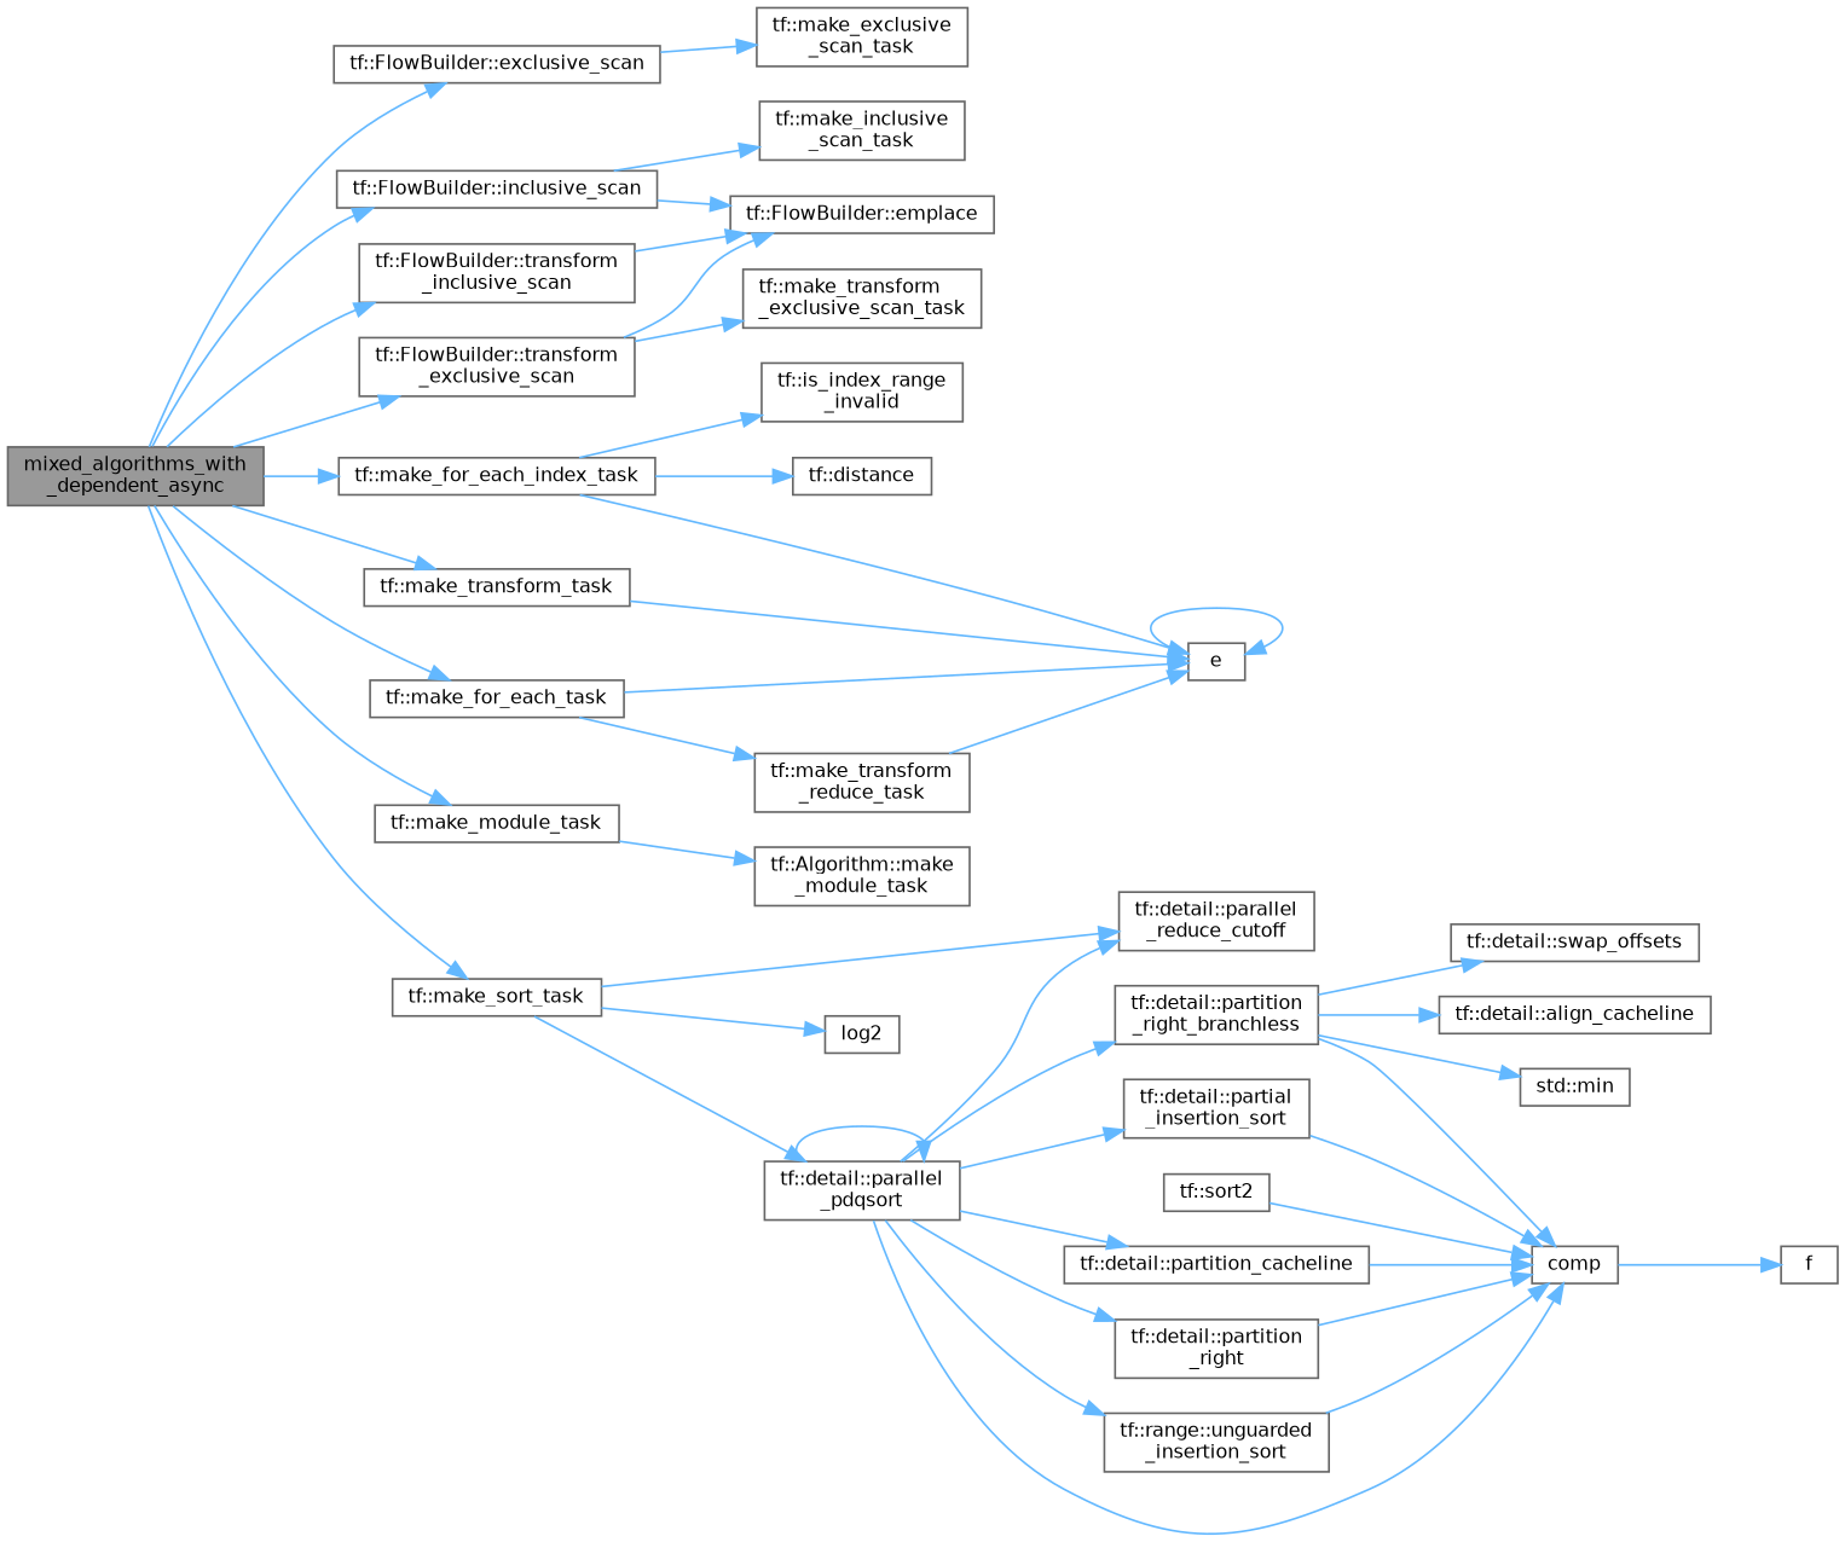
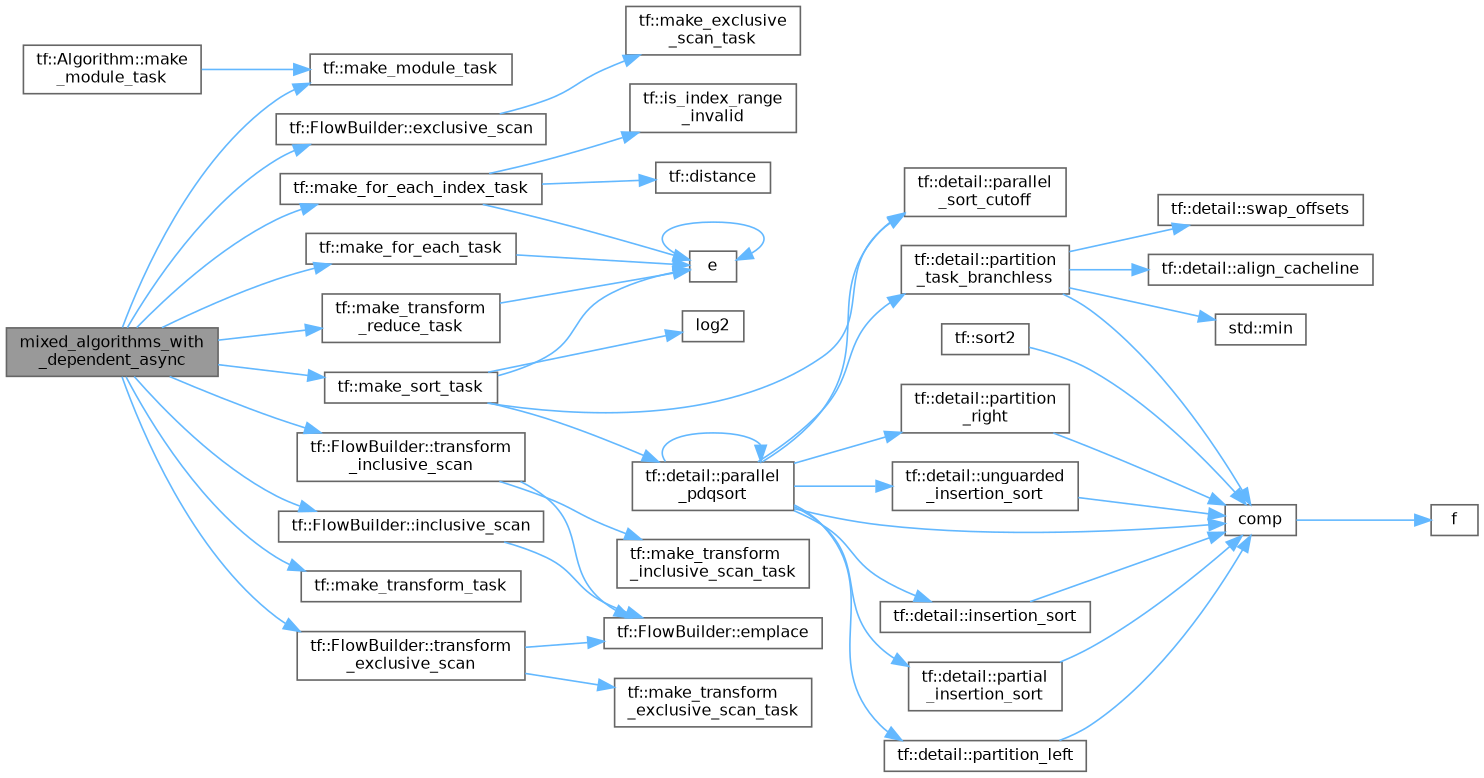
  digraph {
    rankdir=LR
    node [color=grey40 fillcolor=white fontname=Helvetica fontsize=10 shape=box style=filled]
    edge [color=steelblue1 fontname=Helvetica fontsize=10 labelfontname=Helvetica labelfontsize=10 style=solid]
    n1 [color=gray40 fillcolor=grey60 fontcolor=black height=0.2 label="mixed_algorithms_with\l_dependent_async" width=0.4]
    n2 [height=0.2 label="tf::FlowBuilder::exclusive_scan" width=0.4]
    n3 [height=0.2 label="tf::FlowBuilder::inclusive_scan" width=0.4]
    n4 [height=0.2 label="tf::make_for_each_index_task" width=0.4]
    n5 [height=0.2 label="tf::make_for_each_task" width=0.4]
    n6 [height=0.2 label="tf::make_module_task" width=0.4]
    n7 [height=0.2 label="tf::make_sort_task" width=0.4]
    n8 [height=0.2 label="tf::make_transform\l_reduce_task" width=0.4]
    n9 [height=0.2 label="tf::make_transform_task" width=0.4]
    n10 [height=0.2 label="tf::FlowBuilder::transform\l_exclusive_scan" width=0.4]
    n11 [height=0.2 label="tf::FlowBuilder::transform\l_inclusive_scan" width=0.4]
    n12 [height=0.2 label="tf::make_exclusive\l_scan_task" width=0.4]
    n13 [height=0.2 label="tf::FlowBuilder::emplace" width=0.4]
-   n14 [height=0.2 label="tf::make_inclusive\l_scan_task" width=0.4]
    n15 [height=0.2 label="tf::distance" width=0.4]
    n16 [height=0.2 label=e width=0.4]
    n17 [height=0.2 label="tf::is_index_range\l_invalid" width=0.4]
    n18 [height=0.2 label="tf::Algorithm::make\l_module_task" width=0.4]
    n19 [height=0.2 label=log2 width=0.4]
    n20 [height=0.2 label="tf::detail::parallel\l_pdqsort" width=0.4]
-   n21 [height=0.2 label="tf::detail::parallel\l_reduce_cutoff" width=0.4]
+   n21 [height=0.2 label="tf::detail::parallel\l_sort_cutoff" width=0.4]
    n22 [height=0.2 label="tf::make_transform\l_exclusive_scan_task" width=0.4]
+   n23 [height=0.2 label="tf::make_transform\l_inclusive_scan_task" width=0.4]
    n24 [height=0.2 label=comp width=0.4]
+   n25 [height=0.2 label="tf::detail::insertion_sort" width=0.4]
    n26 [height=0.2 label="tf::detail::partial\l_insertion_sort" width=0.4]
-   n27 [height=0.2 label="tf::detail::partition_cacheline" width=0.4]
+   n27 [height=0.2 label="tf::detail::partition_left" width=0.4]
    n28 [height=0.2 label="tf::detail::partition\l_right" width=0.4]
-   n29 [height=0.2 label="tf::detail::partition\l_right_branchless" width=0.4]
-   n30 [height=0.2 label="tf::range::unguarded\l_insertion_sort" width=0.4]
+   n29 [height=0.2 label="tf::detail::partition\l_task_branchless" width=0.4]
+   n30 [height=0.2 label="tf::detail::unguarded\l_insertion_sort" width=0.4]
    n31 [height=0.2 label=f width=0.4]
    n32 [height=0.2 label="tf::detail::align_cacheline" width=0.4]
    n33 [height=0.2 label="std::min" width=0.4]
    n34 [height=0.2 label="tf::detail::swap_offsets" width=0.4]
    n35 [height=0.2 label="tf::sort2" width=0.4]
    n1 -> n2
    n1 -> n3
    n1 -> n4
    n1 -> n5
    n1 -> n6
    n1 -> n7
-   n5 -> n8
+   n1 -> n8
    n1 -> n9
    n1 -> n10
    n1 -> n11
    n2 -> n12
    n3 -> n13
-   n3 -> n14
    n4 -> n15
    n4 -> n16
    n4 -> n17
    n5 -> n16
-   n6 -> n18
-   n9 -> n16
+   n18 -> n6
+   n7 -> n16
    n7 -> n19
    n7 -> n20
    n7 -> n21
    n8 -> n16
    n10 -> n13
    n10 -> n22
    n11 -> n13
+   n11 -> n23
    n16 -> n16
    n20 -> n20
    n20 -> n21
    n20 -> n24
+   n20 -> n25
    n20 -> n26
    n20 -> n27
    n20 -> n28
    n20 -> n29
    n20 -> n30
    n24 -> n31
+   n25 -> n24
    n26 -> n24
    n27 -> n24
    n28 -> n24
    n29 -> n24
    n29 -> n32
    n29 -> n33
    n29 -> n34
    n30 -> n24
    n35 -> n24
  }
